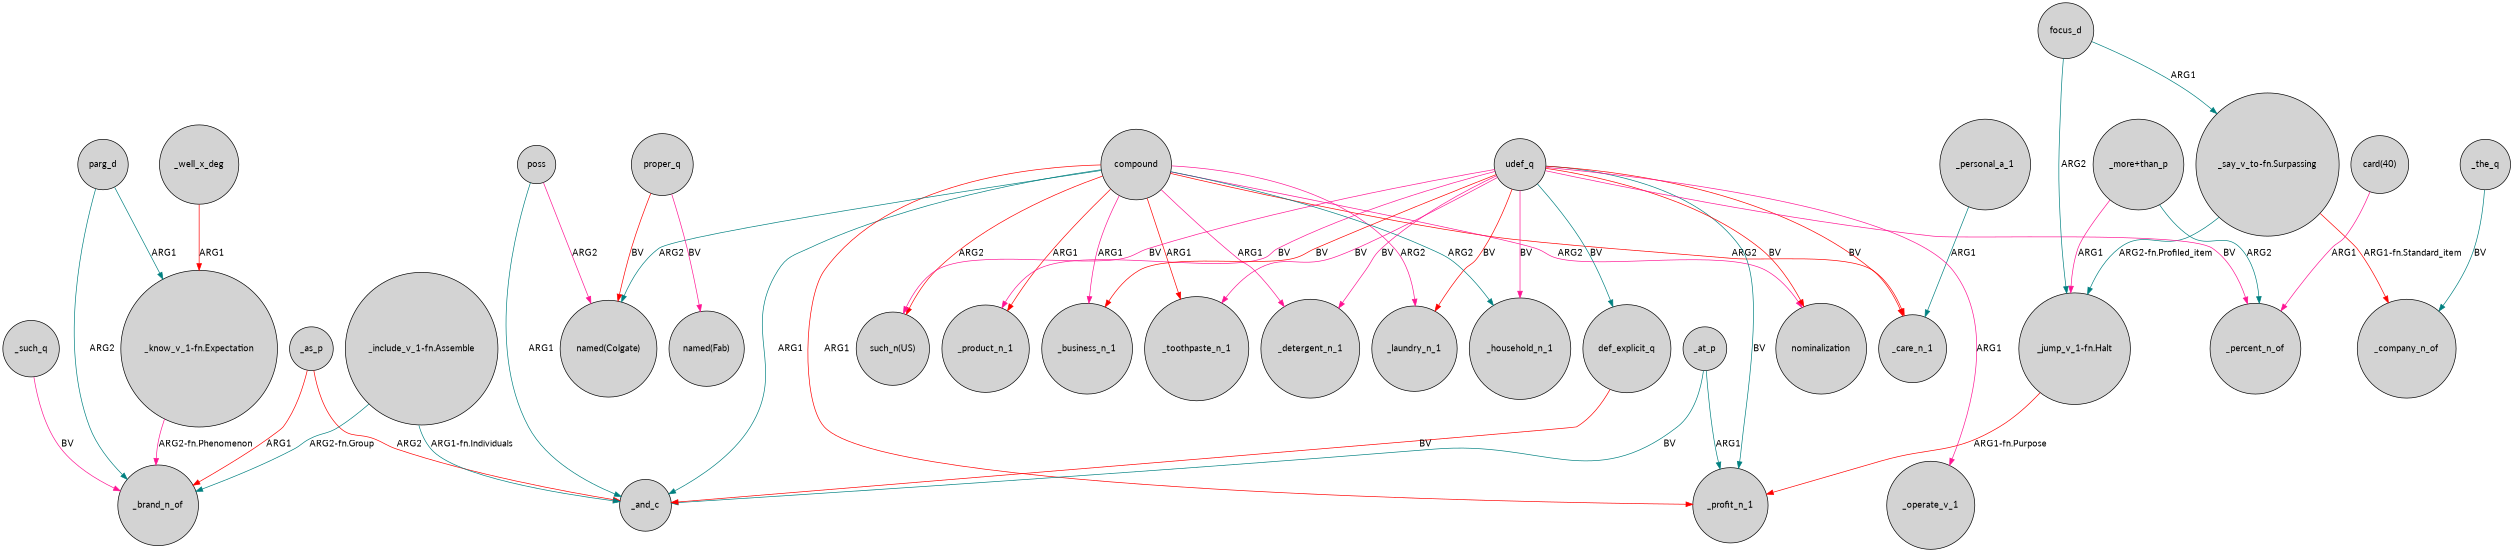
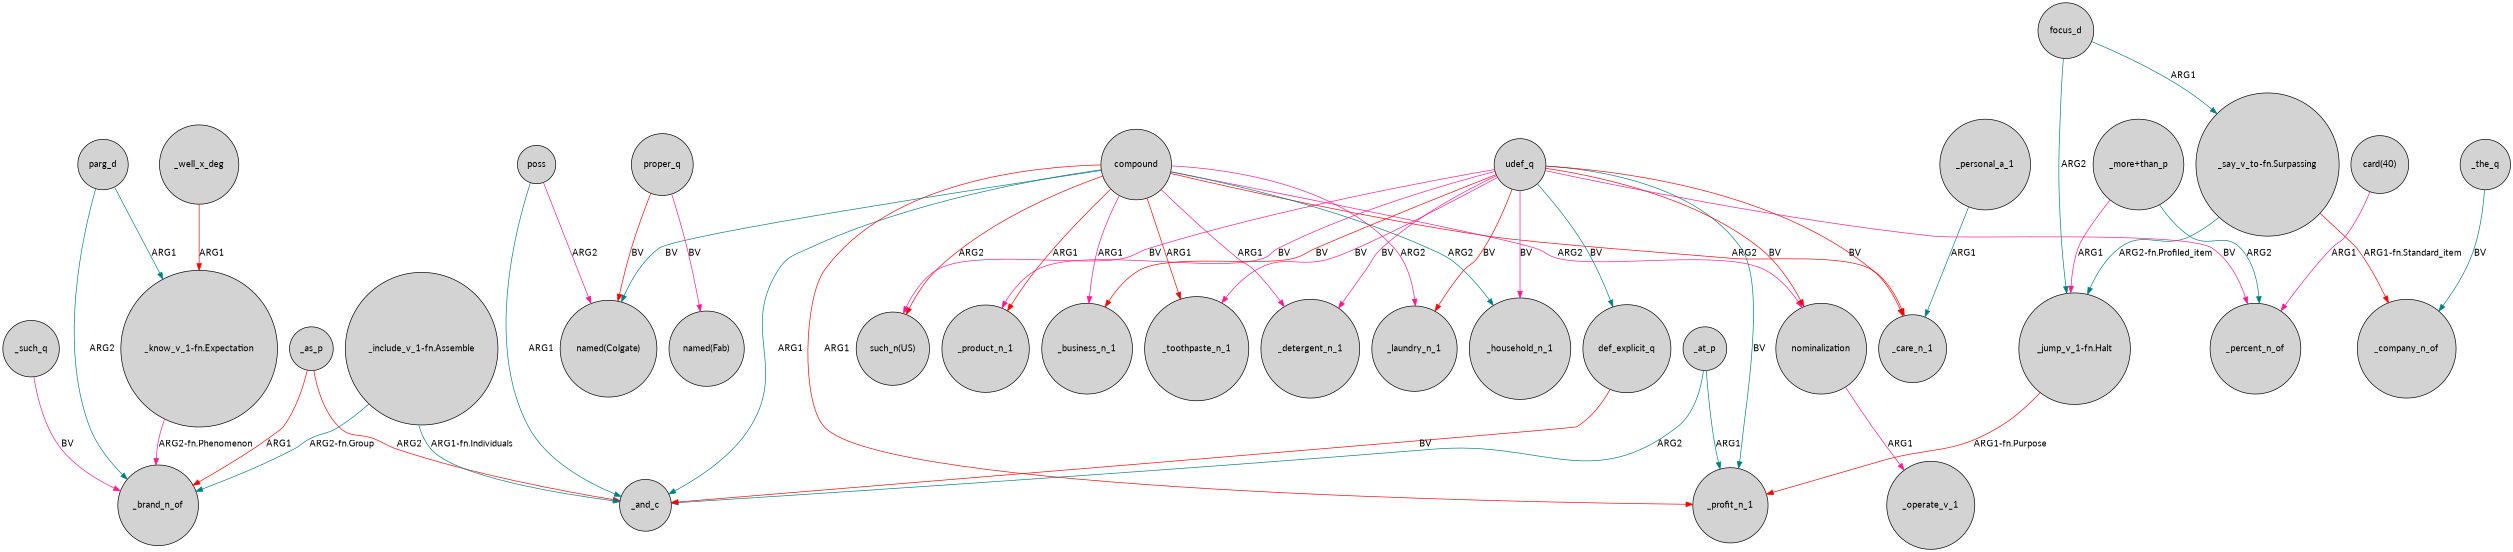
  digraph {
    fontname=Lato
    node [fontname=Lato shape=circle style=filled]
    edge [color=teal fontname=Lato]
    "_know_v_1-fn.Expectation"
    _brand_n_of
    compound
    _and_c
    _profit_n_1
    _care_n_1
    "named(Colgate)"
    nominalization
    _toothpaste_n_1
    _product_n_1
    _business_n_1
    _laundry_n_1
    _household_n_1
    n14 [label="such_n(US)"]
    _detergent_n_1
    _operate_v_1
    _at_p
    "_more+than_p"
    "_jump_v_1-fn.Halt"
    _percent_n_of
    _personal_a_1
    poss
    "_say_v_to-fn.Surpassing"
    _company_n_of
    udef_q
    def_explicit_q
    _as_p
    "card(40)"
    parg_d
    proper_q
    "named(Fab)"
    _well_x_deg
    _such_q
    focus_d
    "_include_v_1-fn.Assemble"
    _the_q
    "_know_v_1-fn.Expectation" -> _brand_n_of [color=deeppink label="ARG2-fn.Phenomenon"]
    compound -> _and_c [label=ARG1]
    compound -> _profit_n_1 [color=red label=ARG1]
    compound -> _care_n_1 [color=red label=ARG2]
-   compound -> "named(Colgate)" [label=ARG2]
+   compound -> "named(Colgate)" [label=BV]
    compound -> nominalization [color=deeppink label=ARG2]
    compound -> _toothpaste_n_1 [color=red label=ARG1]
    compound -> _product_n_1 [color=red label=ARG1]
    compound -> _business_n_1 [color=deeppink label=ARG1]
    compound -> _laundry_n_1 [color=deeppink label=ARG2]
    compound -> _household_n_1 [label=ARG2]
    compound -> n14 [color=red label=ARG2]
    compound -> _detergent_n_1 [color=deeppink label=ARG1]
-   udef_q -> _operate_v_1 [color=deeppink label=ARG1]
-   _at_p -> _and_c [label=BV]
+   nominalization -> _operate_v_1 [color=deeppink label=ARG1]
+   _at_p -> _and_c [label=ARG2]
    _at_p -> _profit_n_1 [label=ARG1]
    "_more+than_p" -> "_jump_v_1-fn.Halt" [color=deeppink label=ARG1]
    "_more+than_p" -> _percent_n_of [label=ARG2]
    "_jump_v_1-fn.Halt" -> _profit_n_1 [color=red label="ARG1-fn.Purpose"]
    _personal_a_1 -> _care_n_1 [label=ARG1]
    poss -> _and_c [label=ARG1]
    poss -> "named(Colgate)" [color=deeppink label=ARG2]
    "_say_v_to-fn.Surpassing" -> "_jump_v_1-fn.Halt" [label="ARG2-fn.Profiled_item"]
    "_say_v_to-fn.Surpassing" -> _company_n_of [color=red label="ARG1-fn.Standard_item"]
    udef_q -> _profit_n_1 [label=BV]
    udef_q -> _care_n_1 [color=red label=BV]
    udef_q -> nominalization [color=red label=BV]
    udef_q -> _toothpaste_n_1 [color=deeppink label=BV]
    udef_q -> _product_n_1 [color=deeppink label=BV]
    udef_q -> _business_n_1 [color=red label=BV]
    udef_q -> _laundry_n_1 [color=red label=BV]
    udef_q -> _household_n_1 [color=deeppink label=BV]
    udef_q -> n14 [color=deeppink label=BV]
    udef_q -> _detergent_n_1 [color=deeppink label=BV]
    udef_q -> _percent_n_of [color=deeppink label=BV]
    udef_q -> def_explicit_q [label=BV]
    def_explicit_q -> _and_c [color=red label=BV]
    _as_p -> _brand_n_of [color=red label=ARG1]
    _as_p -> _and_c [color=red label=ARG2]
    "card(40)" -> _percent_n_of [color=deeppink label=ARG1]
    parg_d -> "_know_v_1-fn.Expectation" [label=ARG1]
    parg_d -> _brand_n_of [label=ARG2]
    proper_q -> "named(Colgate)" [color=red label=BV]
    proper_q -> "named(Fab)" [color=deeppink label=BV]
    _well_x_deg -> "_know_v_1-fn.Expectation" [color=red label=ARG1]
    _such_q -> _brand_n_of [color=deeppink label=BV]
    focus_d -> "_jump_v_1-fn.Halt" [label=ARG2]
    focus_d -> "_say_v_to-fn.Surpassing" [label=ARG1]
    "_include_v_1-fn.Assemble" -> _brand_n_of [label="ARG2-fn.Group"]
    "_include_v_1-fn.Assemble" -> _and_c [label="ARG1-fn.Individuals"]
    _the_q -> _company_n_of [label=BV]
  }
